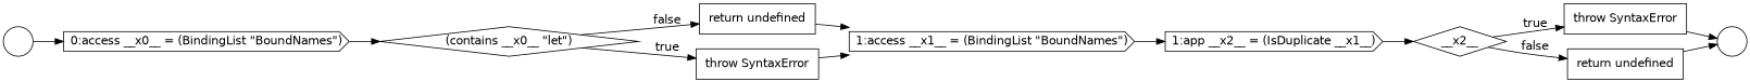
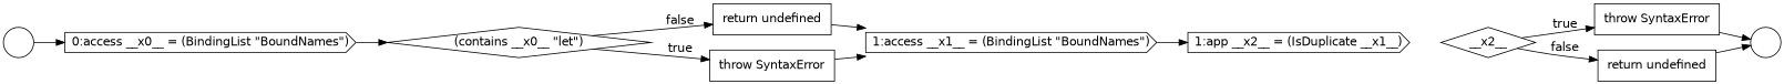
  digraph {
    rankdir=LR
    fontname="DejaVu Sans"
    node [color=black fillcolor=white shape=none style=filled fontname="DejaVu Sans"]
    edge [color=black fontname="DejaVu Sans"]
    n1 [label=" " shape=circle]
    n2 [label=<<font color="black">     <table border="0" cellborder="1" cellspacing="0" cellpadding="10">       <tr><td align="left">throw SyntaxError</td></tr>     </table>   </font>> margin=0]
    n3 [label=<<font color="black">(contains __x0__ &quot;let&quot;)</font>> shape=diamond]
    n4 [label=<<font color="black">     <table border="0" cellborder="1" cellspacing="0" cellpadding="10">       <tr><td align="left">return undefined</td></tr>     </table>   </font>> margin=0]
    n5 [label=<<font color="black">     <table border="0" cellborder="1" cellspacing="0" cellpadding="10">       <tr><td align="left">throw SyntaxError</td></tr>     </table>   </font>> margin=0]
    n6 [label=" " shape=circle]
    n7 [label=<<font color="black">0:access __x0__ = (BindingList &quot;BoundNames&quot;)</font>> shape=cds]
    n8 [label=<<font color="black">     <table border="0" cellborder="1" cellspacing="0" cellpadding="10">       <tr><td align="left">return undefined</td></tr>     </table>   </font>> margin=0]
    n9 [label=<<font color="black">1:access __x1__ = (BindingList &quot;BoundNames&quot;)</font>> shape=cds]
    n10 [label=<<font color="black">1:app __x2__ = (IsDuplicate __x1__)</font>> shape=cds]
    n11 [label=<<font color="black">__x2__</font>> shape=diamond]
    n2 -> n1
    n3 -> n4 [label=<<font color="black">false</font>>]
    n3 -> n5 [label=<<font color="black">true</font>>]
    n4 -> n9
    n5 -> n9
    n6 -> n7
    n7 -> n3
    n8 -> n1
    n9 -> n10
-   n10 -> n11
    n11 -> n2 [label=<<font color="black">true</font>>]
    n11 -> n8 [label=<<font color="black">false</font>>]
  }
